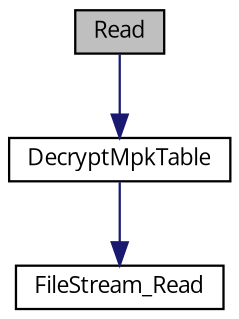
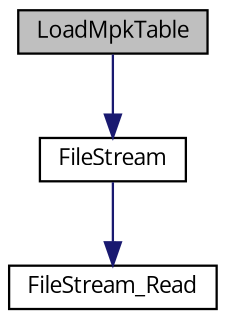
  digraph {
    fontname="Open Sans"
    rankdir=TB
    node [color=black fillcolor=white fontname="Open Sans" fontsize=10 shape=record style=filled]
    edge [color=midnightblue fontname="Open Sans" fontsize=10 labelfontname=Helvetica labelfontsize=10 style=solid]
-   n1 [fillcolor=grey75 fontcolor=black height=0.2 label=Read width=0.4]
-   n2 [height=0.2 label=DecryptMpkTable width=0.4]
+   n1 [fillcolor=grey75 fontcolor=black height=0.2 label=LoadMpkTable width=0.4]
+   n2 [height=0.2 label=FileStream width=0.4]
    n3 [height=0.2 label=FileStream_Read width=0.4]
    n1 -> n2
    n2 -> n3
  }
